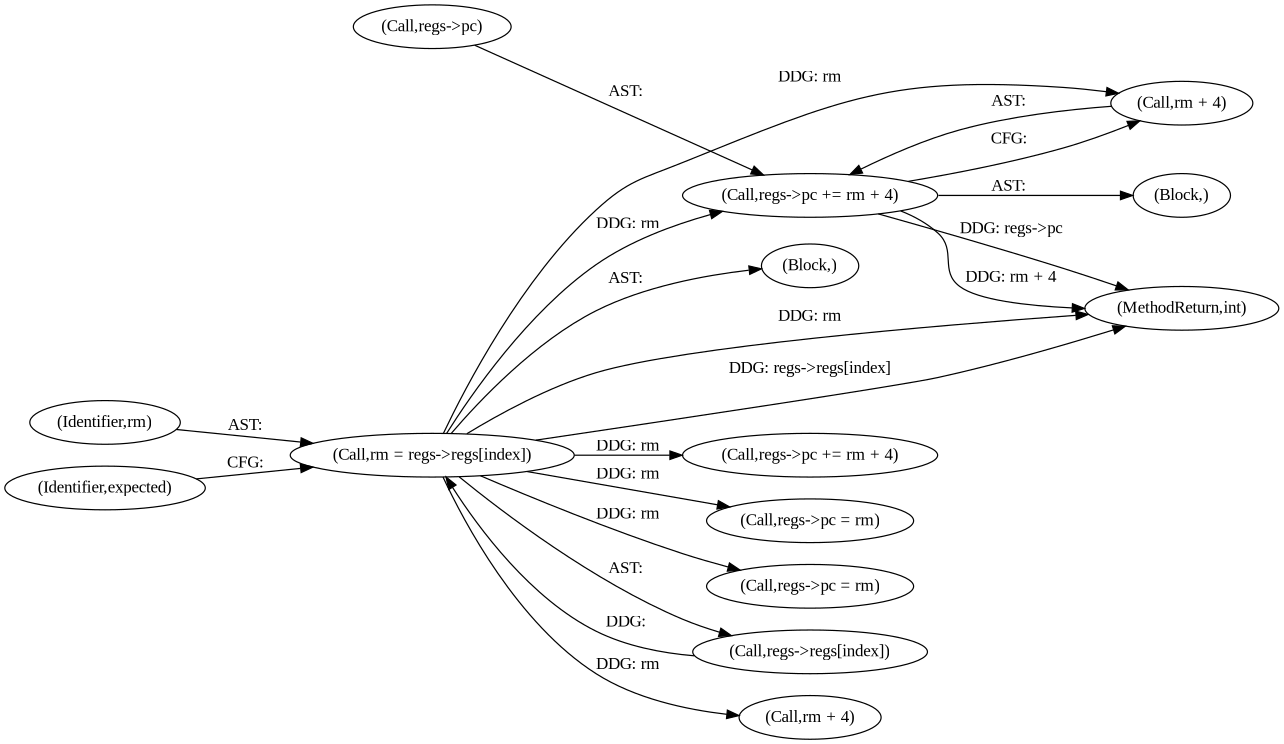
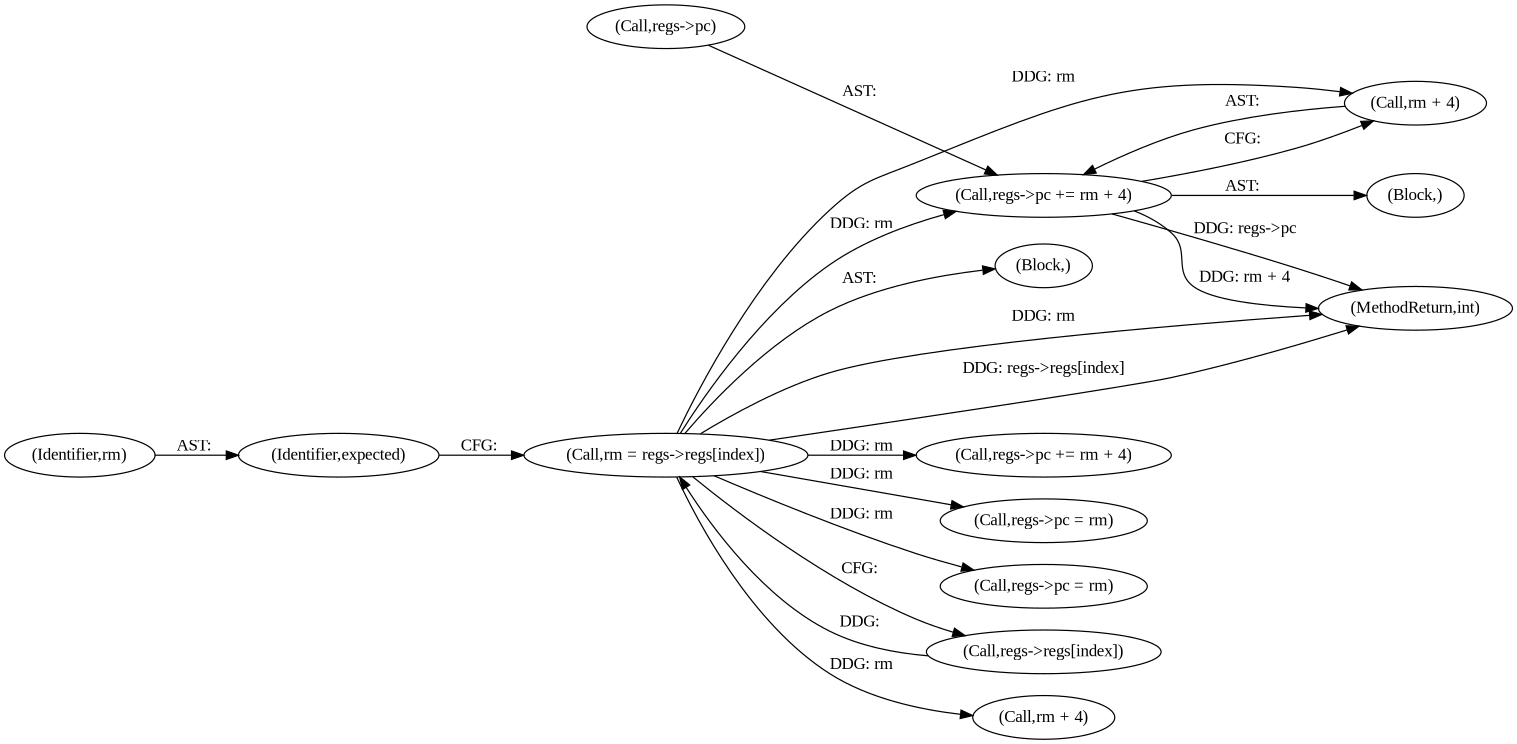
  digraph {
    fontname="Liberation Serif"
    rankdir=LR
    node [fontname="Liberation Serif"]
    edge [fontname="Liberation Serif"]
    n1 [label="(Call,regs->pc += rm + 4)"]
    n2 [label="(MethodReturn,int)"]
    n3 [label="(Block,)"]
    n4 [label="(Call,rm + 4)"]
    n5 [label="(Call,rm = regs->regs[index])"]
    n6 [label="(Call,regs->pc += rm + 4)"]
    n7 [label="(Call,regs->pc = rm)"]
    n8 [label="(Call,regs->pc = rm)"]
    n9 [label="(Call,regs->regs[index])"]
    n10 [label="(Call,rm + 4)"]
    n11 [label="(Block,)"]
    n12 [label="(Identifier,rm)"]
    n13 [label="(Call,regs->pc)"]
    n14 [label="(Identifier,expected)"]
    n1 -> n2 [label="DDG: rm + 4"]
    n1 -> n2 [label="DDG: regs->pc"]
    n1 -> n3 [label="AST: "]
    n1 -> n4 [label="CFG: "]
    n4 -> n1 [label="AST: "]
    n5 -> n1 [label="DDG: rm"]
    n5 -> n2 [label="DDG: rm"]
    n5 -> n2 [label="DDG: regs->regs[index]"]
    n5 -> n4 [label="DDG: rm"]
    n5 -> n6 [label="DDG: rm"]
    n5 -> n7 [label="DDG: rm"]
    n5 -> n8 [label="DDG: rm"]
-   n5 -> n9 [label="AST: "]
+   n5 -> n9 [label="CFG: "]
    n5 -> n10 [label="DDG: rm"]
    n5 -> n11 [label="AST: "]
    n9 -> n5 [label="DDG: "]
-   n12 -> n5 [label="AST: "]
+   n12 -> n14 [label="AST: "]
    n13 -> n1 [label="AST: "]
    n14 -> n5 [label="CFG: "]
  }
